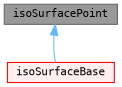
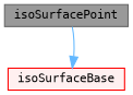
  digraph {
    fontname="DejaVu Sans Mono"
    node [fontname="DejaVu Sans Mono" fontsize=10 shape=box style=filled]
    n1 [color=gray40 fillcolor=grey60 fontcolor=black height=0.2 label=isoSurfacePoint width=0.4]
    n2 [color=red fillcolor="#FFF0F0" height=0.2 label=isoSurfaceBase width=0.4]
-   n1 -> n2 [color=steelblue1 dir=back fontname="DejaVu Sans Mono" fontsize=10 labelfontname=Helvetica labelfontsize=10 style=solid]
+   n2 -> n1 [color=steelblue1 dir=back fontname="DejaVu Sans Mono" fontsize=10 labelfontname=Helvetica labelfontsize=10 style=solid]
  }
